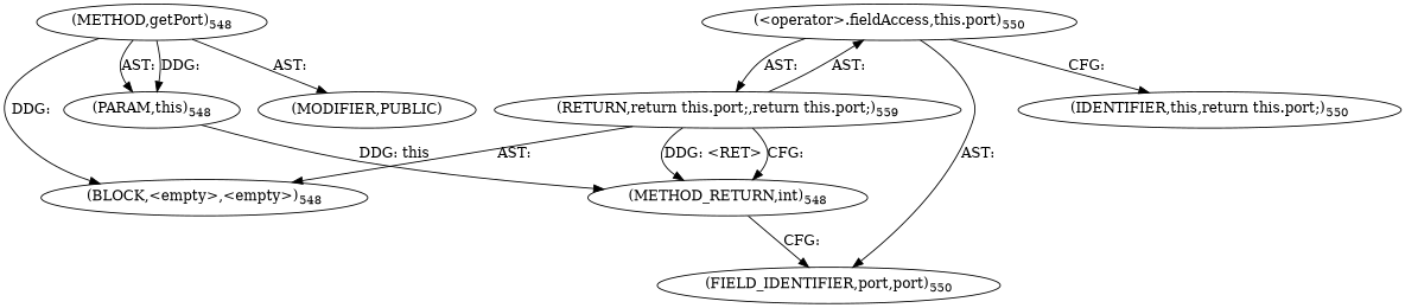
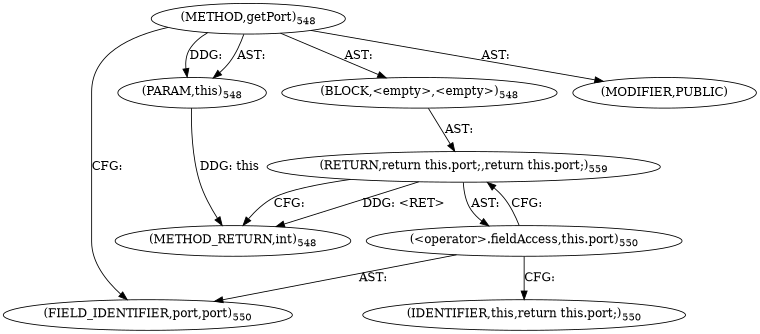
  digraph {
    n1 [label=<(METHOD,getPort)<SUB>548</SUB>>]
    n2 [label=<(PARAM,this)<SUB>548</SUB>>]
    n3 [label=<(BLOCK,&lt;empty&gt;,&lt;empty&gt;)<SUB>548</SUB>>]
    n4 [label=<(FIELD_IDENTIFIER,port,port)<SUB>550</SUB>>]
    n5 [label=<(MODIFIER,PUBLIC)>]
    n6 [label=<(METHOD_RETURN,int)<SUB>548</SUB>>]
    n7 [label=<(RETURN,return this.port;,return this.port;)<SUB>559</SUB>>]
    n8 [label=<(&lt;operator&gt;.fieldAccess,this.port)<SUB>550</SUB>>]
    n9 [label=<(IDENTIFIER,this,return this.port;)<SUB>550</SUB>>]
    n1 -> n2 [label="AST: "]
    n1 -> n2 [label="DDG: "]
-   n1 -> n3 [label="DDG: "]
-   n6 -> n4 [label="CFG: "]
+   n1 -> n3 [label="AST: "]
+   n1 -> n4 [label="CFG: "]
    n1 -> n5 [label="AST: "]
    n2 -> n6 [label="DDG: this"]
-   n7 -> n3 [label="AST: "]
+   n3 -> n7 [label="AST: "]
    n7 -> n6 [label="CFG: "]
    n7 -> n6 [label="DDG: &lt;RET&gt;"]
    n7 -> n8 [label="AST: "]
    n8 -> n4 [label="AST: "]
-   n8 -> n7 [label="AST: "]
+   n8 -> n7 [label="CFG: "]
    n8 -> n9 [label="CFG: "]
  }
